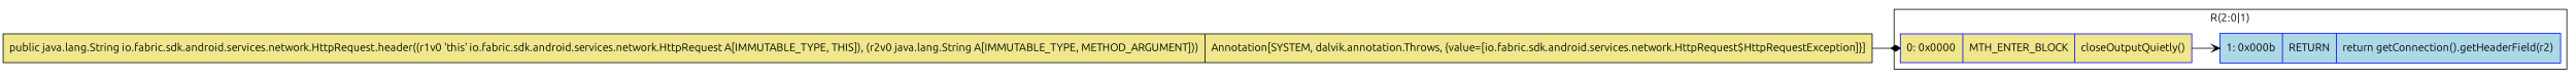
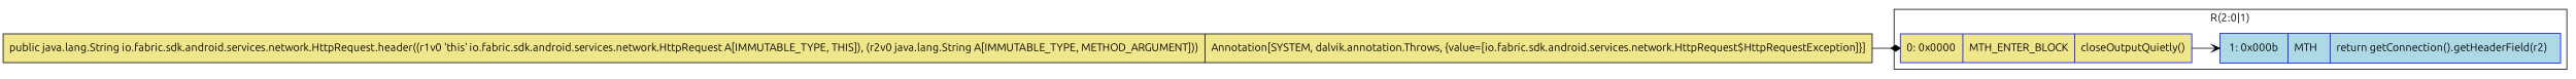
  digraph {
    rankdir=LR
    fontname=Ubuntu
    node [color=blue shape=record style=filled fillcolor=khaki fontname=Ubuntu]
    edge [fontname=Ubuntu]
    n1 [label="{0\:\ 0x0000|MTH_ENTER_BLOCK\l|closeOutputQuietly()\l}"]
-   n2 [label="{1\:\ 0x000b|RETURN\l|return getConnection().getHeaderField(r2)\l}" fillcolor=lightblue]
+   n2 [label="{1\:\ 0x000b|MTH\l|return getConnection().getHeaderField(r2)\l}" fillcolor=lightblue]
    n3 [label="{public java.lang.String io.fabric.sdk.android.services.network.HttpRequest.header((r1v0 'this' io.fabric.sdk.android.services.network.HttpRequest A[IMMUTABLE_TYPE, THIS]), (r2v0 java.lang.String A[IMMUTABLE_TYPE, METHOD_ARGUMENT]))  | Annotation[SYSTEM, dalvik.annotation.Throws, \{value=[io.fabric.sdk.android.services.network.HttpRequest$HttpRequestException]\}]\l}" color=""]
    subgraph cluster_1 {
      label="R(2:0|1)"
      n1
      n2
    }
    n1 -> n2 [arrowhead=vee]
    n3 -> n1 [arrowhead=diamond]
  }
